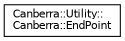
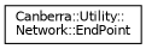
  digraph {
    rankdir=LR
-   n1 [color=black fillcolor=white fontname=Helvetica fontsize=10 height=0.2 label="Canberra::Utility::\lCanberra::EndPoint" shape=record style=filled width=0.4]
+   n1 [color=black fillcolor=white fontname=Helvetica fontsize=10 height=0.2 label="Canberra::Utility::\lNetwork::EndPoint" shape=record style=filled width=0.4]
  }
